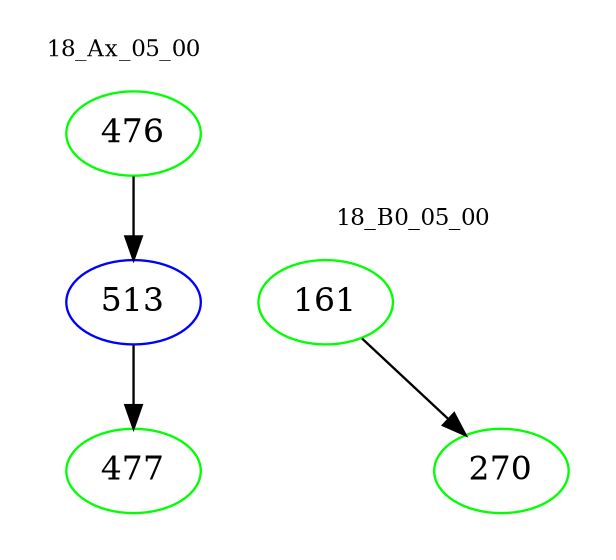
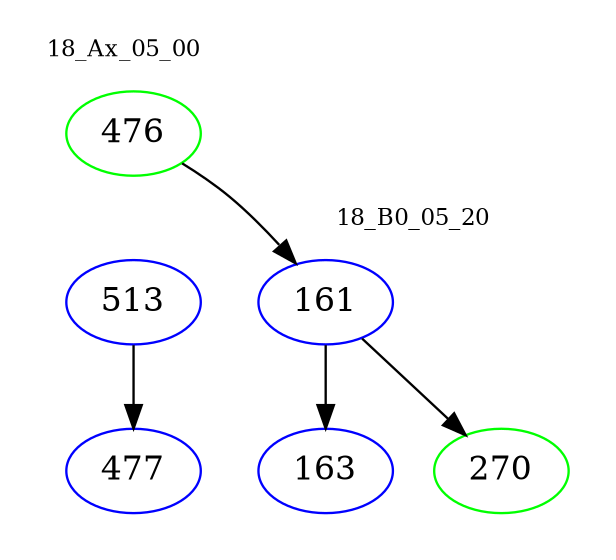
  digraph {
    node [color=green]
    edge [color=black]
    n1 [label=476]
-   n2 [label=477]
+   n2 [color=blue label=477]
    n3 [color=blue label=513]
-   n4 [label=161]
+   n4 [color=blue label=161]
+   n5 [color=blue label=163]
    n6 [label=270]
    subgraph cluster_1 {
      color=white
      fontsize=10
      label="18_Ax_05_00"
      n1
      n2
      n3
    }
    subgraph cluster_2 {
      color=white
      fontsize=10
-     label="18_B0_05_00"
+     label="18_B0_05_20"
      n4
+     n5
      n6
    }
-   n1 -> n3
+   n1 -> n4
    n3 -> n2
+   n4 -> n5
    n4 -> n6
  }
